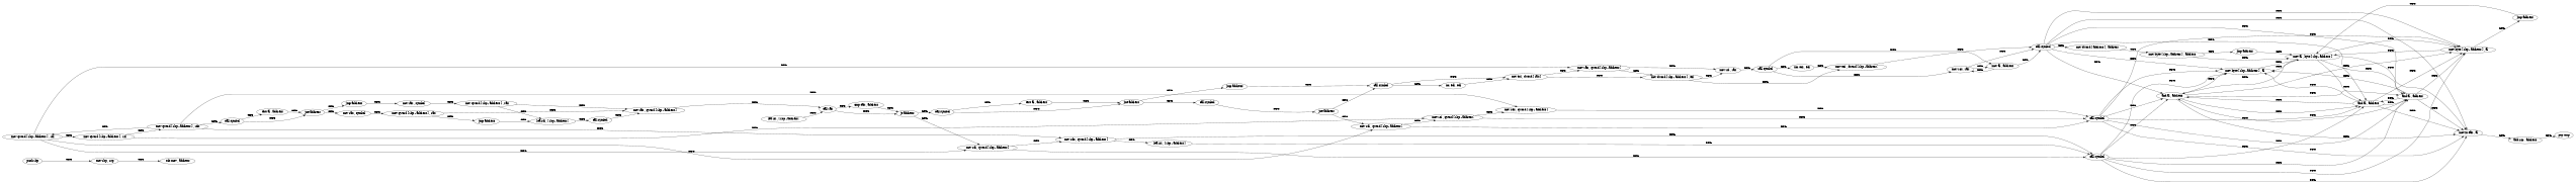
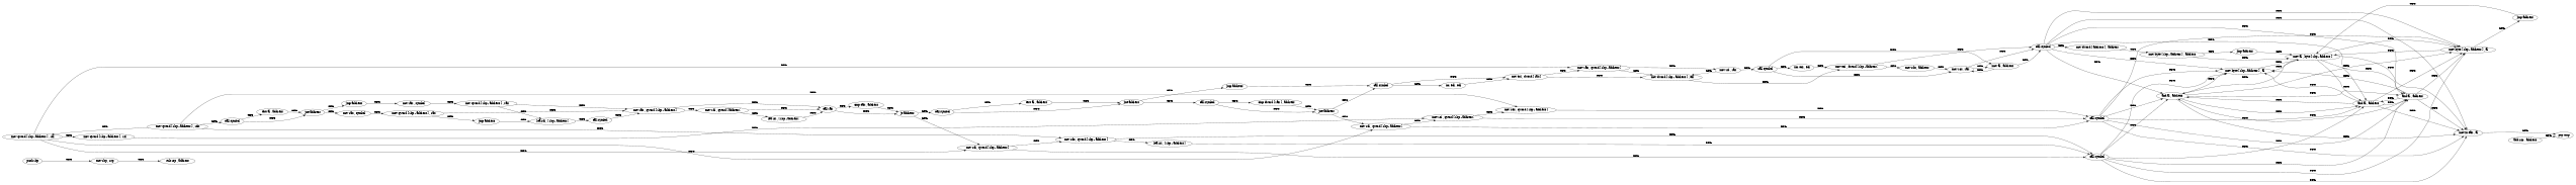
  digraph {
    rankdir=LR
    n1 [label="push rbp"]
    n2 [label="mov rbp , rsp"]
-   n3 [label="sub mov , address"]
+   n3 [label="sub rsp , address"]
    n4 [label="mov qword [ rbp - address ] , rdi"]
    n5 [label="mov qword [ rbp - address ] , rsi"]
    n6 [label="mov rdi , qword [ rbp - address ]"]
    n7 [label="mov rdi , qword [ rbp - address ]"]
    n8 [label="mov rax , qword [ rbp - address ]"]
    n9 [label="mov qword [ rbp - address ] , rdx"]
    n10 [label="mov rsi , qword [ rbp - address ]"]
    n11 [label="mov rdx , qword [ rbp - address ]"]
    n12 [label="call symbol"]
    n13 [label="call symbol"]
    n14 [label="mov dword [ rbp - address ] , esi"]
    n15 [label="mov rsi , rax"]
    n16 [label="call symbol"]
    n17 [label="mov rdx , qword [ rbp - address ]"]
    n18 [label="test al , address"]
    n19 [label="jne address"]
    n20 [label="lea rsi , [ rbp - address ]"]
    n21 [label="mov rax , symbol"]
    n22 [label="jmp address"]
    n23 [label="mov qword [ rbp - address ] , rax"]
    n24 [label="mov rax , symbol"]
    n25 [label="jmp address"]
    n26 [label="mov rax , qword [ rbp - address ]"]
    n27 [label="mov qword [ rbp - address ] , rax"]
    n28 [label="lea rdi , [ rbp - address ]"]
+   n29 [label="mov rdi , qword [ address ]"]
    n30 [label="call rax"]
    n31 [label="call symbol"]
    n32 [label="lea rsi , [ rbp - address ]"]
    n33 [label="cmp eax , address"]
    n34 [label="je address"]
    n35 [label="call symbol"]
    n36 [label="test al , address"]
    n37 [label="jne address"]
    n38 [label="and al , address"]
    n39 [label="mov byte [ rbp - address ] , al"]
    n40 [label="and al , address"]
    n41 [label="mov byte [ rbp - address ] , al"]
    n42 [label="and al , address"]
    n43 [label="movzx eax , al"]
    n44 [label="call symbol"]
    n45 [label="jmp address"]
    n46 [label="mov al , byte [ rbp - address ]"]
    n47 [label="jmp address"]
    n48 [label="add rsp , address"]
+   n49 [label="cmp dword [ rax ] , address"]
    n50 [label="jne address"]
    n51 [label="call symbol"]
    n52 [label="xor edi , edi"]
    n53 [label="mov esi , dword [ rax ]"]
    n54 [label="mov esi , dword [ rbp - address ]"]
    n55 [label="call symbol"]
+   n56 [label="mov rdx , address"]
    n57 [label="call symbol"]
    n58 [label="xor edi , edi"]
    n59 [label="mov rcx , rax"]
    n60 [label="mov al , address"]
    n61 [label="mov dword [ address ] , address"]
    n62 [label="mov byte [ rbp - address ] , address"]
    n63 [label="jmp address"]
    n64 [label="pop cmp"]
    n1 -> n2 [label=CFG]
    n2 -> n3 [label=CFG]
    n4 -> n5 [label=CFG]
    n4 -> n6 [label=DFG]
    n4 -> n7 [label=DFG]
    n4 -> n8 [label=DFG]
-   n5 -> n9 [label=CFG]
    n5 -> n10 [label=DFG]
    n6 -> n11 [label=CFG]
    n6 -> n12 [label=DFG]
    n7 -> n10 [label=CFG]
    n7 -> n13 [label=DFG]
    n8 -> n14 [label=CFG]
    n8 -> n15 [label=DFG]
    n9 -> n4 [label=CFG]
    n9 -> n11 [label=DFG]
    n9 -> n16 [label=CFG]
    n9 -> n17 [label=DFG]
    n10 -> n13 [label=DFG]
    n10 -> n17 [label=CFG]
    n11 -> n12 [label=DFG]
    n11 -> n20 [label=CFG]
    n12 -> n38 [label=DFG]
    n12 -> n39 [label=DFG]
    n12 -> n40 [label=DFG]
    n12 -> n41 [label=DFG]
    n12 -> n42 [label=DFG]
    n12 -> n43 [label=DFG]
    n13 -> n38 [label=DFG]
    n13 -> n39 [label=DFG]
    n13 -> n40 [label=DFG]
    n13 -> n41 [label=DFG]
    n13 -> n42 [label=DFG]
    n13 -> n43 [label=DFG]
-   n14 -> n15 [label=CFG]
+   n15 -> n14 [label=CFG]
    n14 -> n54 [label=DFG]
    n15 -> n55 [label=DFG]
    n16 -> n18 [label=CFG]
    n16 -> n19 [label=DFG]
    n17 -> n13 [label=DFG]
    n18 -> n19 [label=CFG]
    n19 -> n21 [label=CFG]
    n19 -> n22 [label=CFG]
    n20 -> n12 [label=DFG]
    n21 -> n23 [label=CFG]
    n22 -> n24 [label=CFG]
    n23 -> n25 [label=CFG]
    n23 -> n26 [label=DFG]
    n24 -> n27 [label=CFG]
    n25 -> n28 [label=CFG]
+   n26 -> n29 [label=CFG]
    n26 -> n30 [label=DFG]
    n27 -> n26 [label=DFG]
    n27 -> n28 [label=CFG]
    n28 -> n31 [label=CFG]
+   n29 -> n30 [label=DFG]
+   n29 -> n32 [label=CFG]
    n30 -> n33 [label=CFG]
    n30 -> n34 [label=DFG]
    n31 -> n26 [label=CFG]
    n32 -> n30 [label=DFG]
    n33 -> n34 [label=CFG]
    n34 -> n6 [label=CFG]
    n34 -> n35 [label=CFG]
    n35 -> n36 [label=CFG]
    n35 -> n37 [label=DFG]
    n36 -> n37 [label=CFG]
    n37 -> n44 [label=CFG]
    n37 -> n45 [label=CFG]
    n38 -> n39 [label=DFG]
    n38 -> n40 [label=DFG]
    n38 -> n41 [label=DFG]
    n38 -> n42 [label=DFG]
    n38 -> n43 [label=DFG]
    n39 -> n46 [label=DFG]
    n40 -> n38 [label=DFG]
    n40 -> n39 [label=DFG]
    n40 -> n41 [label=DFG]
    n40 -> n42 [label=DFG]
    n40 -> n43 [label=DFG]
    n41 -> n46 [label=DFG]
    n41 -> n47 [label=CFG]
    n42 -> n38 [label=DFG]
    n42 -> n39 [label=DFG]
    n42 -> n40 [label=DFG]
    n42 -> n41 [label=DFG]
    n42 -> n43 [label=DFG]
-   n43 -> n48 [label=CFG]
+   n43 -> n64 [label=CFG]
+   n44 -> n49 [label=CFG]
    n44 -> n50 [label=DFG]
    n45 -> n51 [label=CFG]
    n46 -> n38 [label=DFG]
    n46 -> n39 [label=DFG]
    n46 -> n40 [label=DFG]
    n46 -> n41 [label=DFG]
    n46 -> n42 [label=DFG]
    n46 -> n43 [label=DFG]
    n47 -> n46 [label=CFG]
    n48 -> n64 [label=CFG]
+   n49 -> n50 [label=CFG]
    n50 -> n7 [label=CFG]
    n50 -> n51 [label=CFG]
    n51 -> n52 [label=CFG]
    n51 -> n53 [label=DFG]
    n52 -> n53 [label=CFG]
    n53 -> n8 [label=CFG]
    n53 -> n14 [label=DFG]
+   n54 -> n56 [label=CFG]
    n54 -> n57 [label=DFG]
    n55 -> n58 [label=CFG]
    n55 -> n59 [label=DFG]
    n55 -> n60 [label=DFG]
+   n56 -> n59 [label=CFG]
    n57 -> n38 [label=DFG]
    n57 -> n39 [label=DFG]
    n57 -> n40 [label=DFG]
    n57 -> n41 [label=DFG]
    n57 -> n42 [label=DFG]
    n57 -> n43 [label=DFG]
    n57 -> n61 [label=CFG]
    n58 -> n54 [label=CFG]
    n59 -> n57 [label=DFG]
    n59 -> n60 [label=CFG]
    n60 -> n57 [label=CFG]
    n60 -> n59 [label=DFG]
    n61 -> n62 [label=CFG]
    n62 -> n46 [label=DFG]
    n62 -> n63 [label=CFG]
    n63 -> n46 [label=CFG]
  }
